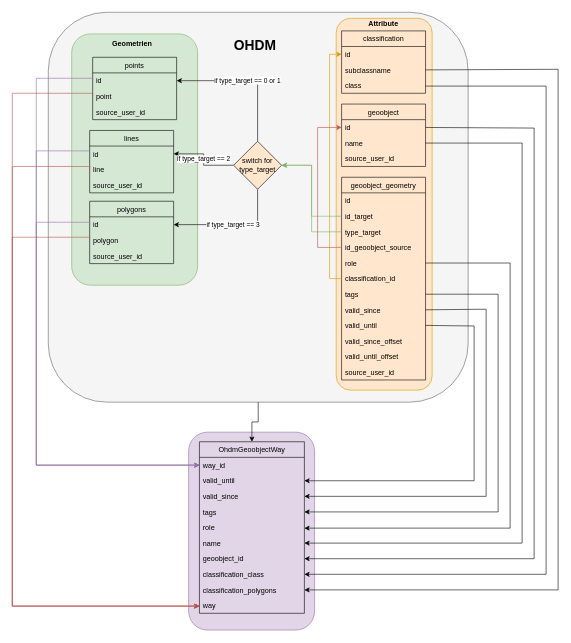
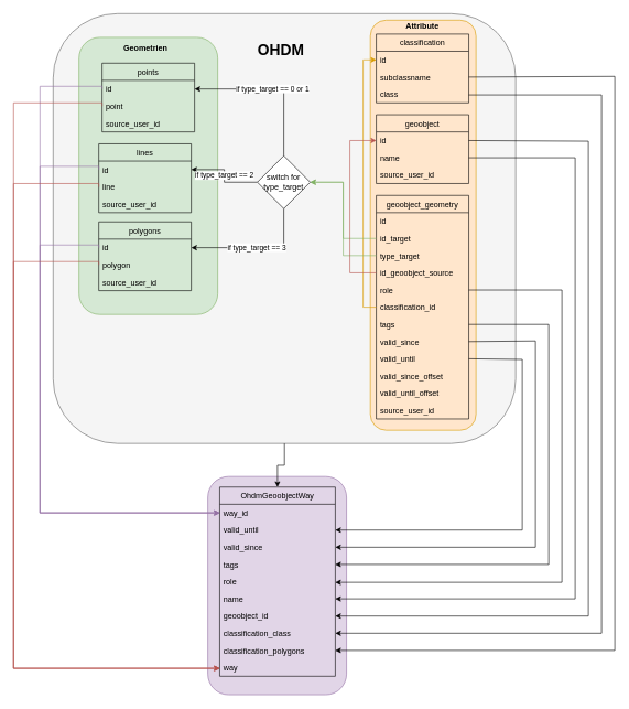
  <mxCell id="0" />
  <mxCell id="1" parent="0" />
  <mxCell id="2" value="" style="rounded=1;whiteSpace=wrap;html=1;fillColor=#e1d5e7;strokeColor=#9673a6;" vertex="1" parent="1"><mxGeometry x="314" y="720" width="210" height="330" as="geometry" /></mxCell>
  <mxCell id="3" value="" style="rounded=1;whiteSpace=wrap;html=1;fillColor=#f5f5f5;strokeColor=#666666;fontColor=#333333;" parent="1" vertex="1"><mxGeometry x="80" y="20" width="700" height="650" as="geometry" /></mxCell>
  <mxCell id="4" value="" style="rounded=1;whiteSpace=wrap;html=1;fillColor=#ffe6cc;strokeColor=#d79b00;" vertex="1" parent="1"><mxGeometry x="560" y="30" width="160" height="620" as="geometry" /></mxCell>
  <mxCell id="5" style="edgeStyle=orthogonalEdgeStyle;rounded=0;orthogonalLoop=1;jettySize=auto;html=1;entryX=0.5;entryY=0;entryDx=0;entryDy=0;startArrow=none;startFill=0;endArrow=classic;endFill=1;fontSize=22;" parent="1" source="3" target="48" edge="1"><mxGeometry relative="1" as="geometry" /></mxCell>
  <mxCell id="6" value="" style="rounded=1;whiteSpace=wrap;html=1;fillColor=#d5e8d4;strokeColor=#82b366;" parent="1" vertex="1"><mxGeometry x="119" y="56" width="210" height="419" as="geometry" /></mxCell>
  <mxCell id="7" value="classification" style="swimlane;fontStyle=0;childLayout=stackLayout;horizontal=1;startSize=26;fillColor=none;horizontalStack=0;resizeParent=1;resizeParentMax=0;resizeLast=0;collapsible=1;marginBottom=0;" parent="1" vertex="1"><mxGeometry x="569" y="51" width="140" height="104" as="geometry" /></mxCell>
  <mxCell id="8" value="id" style="text;strokeColor=none;fillColor=none;align=left;verticalAlign=top;spacingLeft=4;spacingRight=4;overflow=hidden;rotatable=0;points=[[0,0.5],[1,0.5]];portConstraint=eastwest;" parent="7" vertex="1"><mxGeometry y="26" width="140" height="26" as="geometry" /></mxCell>
  <mxCell id="9" value="subclassname" style="text;strokeColor=none;fillColor=none;align=left;verticalAlign=top;spacingLeft=4;spacingRight=4;overflow=hidden;rotatable=0;points=[[0,0.5],[1,0.5]];portConstraint=eastwest;" parent="7" vertex="1"><mxGeometry y="52" width="140" height="26" as="geometry" /></mxCell>
  <mxCell id="10" value="class" style="text;strokeColor=none;fillColor=none;align=left;verticalAlign=top;spacingLeft=4;spacingRight=4;overflow=hidden;rotatable=0;points=[[0,0.5],[1,0.5]];portConstraint=eastwest;" parent="7" vertex="1"><mxGeometry y="78" width="140" height="26" as="geometry" /></mxCell>
  <mxCell id="11" value="lines" style="swimlane;fontStyle=0;childLayout=stackLayout;horizontal=1;startSize=26;fillColor=none;horizontalStack=0;resizeParent=1;resizeParentMax=0;resizeLast=0;collapsible=1;marginBottom=0;" parent="1" vertex="1"><mxGeometry x="149" y="217" width="140" height="104" as="geometry" /></mxCell>
  <mxCell id="12" value="id" style="text;strokeColor=none;fillColor=none;align=left;verticalAlign=top;spacingLeft=4;spacingRight=4;overflow=hidden;rotatable=0;points=[[0,0.5],[1,0.5]];portConstraint=eastwest;" parent="11" vertex="1"><mxGeometry y="26" width="140" height="26" as="geometry" /></mxCell>
  <mxCell id="13" value="line" style="text;strokeColor=none;fillColor=none;align=left;verticalAlign=top;spacingLeft=4;spacingRight=4;overflow=hidden;rotatable=0;points=[[0,0.5],[1,0.5]];portConstraint=eastwest;" parent="11" vertex="1"><mxGeometry y="52" width="140" height="26" as="geometry" /></mxCell>
  <mxCell id="14" value="source_user_id" style="text;strokeColor=none;fillColor=none;align=left;verticalAlign=top;spacingLeft=4;spacingRight=4;overflow=hidden;rotatable=0;points=[[0,0.5],[1,0.5]];portConstraint=eastwest;" parent="11" vertex="1"><mxGeometry y="78" width="140" height="26" as="geometry" /></mxCell>
  <mxCell id="15" value="points" style="swimlane;fontStyle=0;childLayout=stackLayout;horizontal=1;startSize=26;fillColor=none;horizontalStack=0;resizeParent=1;resizeParentMax=0;resizeLast=0;collapsible=1;marginBottom=0;" parent="1" vertex="1"><mxGeometry x="154" y="95" width="140" height="104" as="geometry" /></mxCell>
  <mxCell id="16" value="id" style="text;strokeColor=none;fillColor=none;align=left;verticalAlign=top;spacingLeft=4;spacingRight=4;overflow=hidden;rotatable=0;points=[[0,0.5],[1,0.5]];portConstraint=eastwest;" parent="15" vertex="1"><mxGeometry y="26" width="140" height="26" as="geometry" /></mxCell>
  <mxCell id="17" value="point" style="text;strokeColor=none;fillColor=none;align=left;verticalAlign=top;spacingLeft=4;spacingRight=4;overflow=hidden;rotatable=0;points=[[0,0.5],[1,0.5]];portConstraint=eastwest;" parent="15" vertex="1"><mxGeometry y="52" width="140" height="26" as="geometry" /></mxCell>
  <mxCell id="18" value="source_user_id" style="text;strokeColor=none;fillColor=none;align=left;verticalAlign=top;spacingLeft=4;spacingRight=4;overflow=hidden;rotatable=0;points=[[0,0.5],[1,0.5]];portConstraint=eastwest;" parent="15" vertex="1"><mxGeometry y="78" width="140" height="26" as="geometry" /></mxCell>
  <mxCell id="19" value="polygons" style="swimlane;fontStyle=0;childLayout=stackLayout;horizontal=1;startSize=26;fillColor=none;horizontalStack=0;resizeParent=1;resizeParentMax=0;resizeLast=0;collapsible=1;marginBottom=0;" parent="1" vertex="1"><mxGeometry x="149" y="335" width="140" height="104" as="geometry" /></mxCell>
  <mxCell id="20" value="id" style="text;strokeColor=none;fillColor=none;align=left;verticalAlign=top;spacingLeft=4;spacingRight=4;overflow=hidden;rotatable=0;points=[[0,0.5],[1,0.5]];portConstraint=eastwest;" parent="19" vertex="1"><mxGeometry y="26" width="140" height="26" as="geometry" /></mxCell>
  <mxCell id="21" value="polygon" style="text;strokeColor=none;fillColor=none;align=left;verticalAlign=top;spacingLeft=4;spacingRight=4;overflow=hidden;rotatable=0;points=[[0,0.5],[1,0.5]];portConstraint=eastwest;" parent="19" vertex="1"><mxGeometry y="52" width="140" height="26" as="geometry" /></mxCell>
  <mxCell id="22" value="source_user_id" style="text;strokeColor=none;fillColor=none;align=left;verticalAlign=top;spacingLeft=4;spacingRight=4;overflow=hidden;rotatable=0;points=[[0,0.5],[1,0.5]];portConstraint=eastwest;" parent="19" vertex="1"><mxGeometry y="78" width="140" height="26" as="geometry" /></mxCell>
  <mxCell id="23" value="geoobject_geometry" style="swimlane;fontStyle=0;childLayout=stackLayout;horizontal=1;startSize=26;fillColor=none;horizontalStack=0;resizeParent=1;resizeParentMax=0;resizeLast=0;collapsible=1;marginBottom=0;" parent="1" vertex="1"><mxGeometry x="569" y="295" width="140" height="338" as="geometry" /></mxCell>
  <mxCell id="24" value="id" style="text;strokeColor=none;fillColor=none;align=left;verticalAlign=top;spacingLeft=4;spacingRight=4;overflow=hidden;rotatable=0;points=[[0,0.5],[1,0.5]];portConstraint=eastwest;" parent="23" vertex="1"><mxGeometry y="26" width="140" height="26" as="geometry" /></mxCell>
  <mxCell id="25" value="id_target" style="text;strokeColor=none;fillColor=none;align=left;verticalAlign=top;spacingLeft=4;spacingRight=4;overflow=hidden;rotatable=0;points=[[0,0.5],[1,0.5]];portConstraint=eastwest;" parent="23" vertex="1"><mxGeometry y="52" width="140" height="26" as="geometry" /></mxCell>
  <mxCell id="26" value="type_target" style="text;strokeColor=none;fillColor=none;align=left;verticalAlign=top;spacingLeft=4;spacingRight=4;overflow=hidden;rotatable=0;points=[[0,0.5],[1,0.5]];portConstraint=eastwest;" parent="23" vertex="1"><mxGeometry y="78" width="140" height="26" as="geometry" /></mxCell>
  <mxCell id="27" value="id_geoobject_source" style="text;strokeColor=none;fillColor=none;align=left;verticalAlign=top;spacingLeft=4;spacingRight=4;overflow=hidden;rotatable=0;points=[[0,0.5],[1,0.5]];portConstraint=eastwest;" parent="23" vertex="1"><mxGeometry y="104" width="140" height="26" as="geometry" /></mxCell>
  <mxCell id="28" value="role" style="text;strokeColor=none;fillColor=none;align=left;verticalAlign=top;spacingLeft=4;spacingRight=4;overflow=hidden;rotatable=0;points=[[0,0.5],[1,0.5]];portConstraint=eastwest;" parent="23" vertex="1"><mxGeometry y="130" width="140" height="26" as="geometry" /></mxCell>
  <mxCell id="29" value="classification_id" style="text;strokeColor=none;fillColor=none;align=left;verticalAlign=top;spacingLeft=4;spacingRight=4;overflow=hidden;rotatable=0;points=[[0,0.5],[1,0.5]];portConstraint=eastwest;" parent="23" vertex="1"><mxGeometry y="156" width="140" height="26" as="geometry" /></mxCell>
  <mxCell id="30" value="tags" style="text;strokeColor=none;fillColor=none;align=left;verticalAlign=top;spacingLeft=4;spacingRight=4;overflow=hidden;rotatable=0;points=[[0,0.5],[1,0.5]];portConstraint=eastwest;" parent="23" vertex="1"><mxGeometry y="182" width="140" height="26" as="geometry" /></mxCell>
  <mxCell id="31" value="valid_since" style="text;strokeColor=none;fillColor=none;align=left;verticalAlign=top;spacingLeft=4;spacingRight=4;overflow=hidden;rotatable=0;points=[[0,0.5],[1,0.5]];portConstraint=eastwest;" parent="23" vertex="1"><mxGeometry y="208" width="140" height="26" as="geometry" /></mxCell>
  <mxCell id="32" value="valid_until" style="text;strokeColor=none;fillColor=none;align=left;verticalAlign=top;spacingLeft=4;spacingRight=4;overflow=hidden;rotatable=0;points=[[0,0.5],[1,0.5]];portConstraint=eastwest;" parent="23" vertex="1"><mxGeometry y="234" width="140" height="26" as="geometry" /></mxCell>
  <mxCell id="33" value="valid_since_offset" style="text;strokeColor=none;fillColor=none;align=left;verticalAlign=top;spacingLeft=4;spacingRight=4;overflow=hidden;rotatable=0;points=[[0,0.5],[1,0.5]];portConstraint=eastwest;" parent="23" vertex="1"><mxGeometry y="260" width="140" height="26" as="geometry" /></mxCell>
  <mxCell id="34" value="valid_until_offset" style="text;strokeColor=none;fillColor=none;align=left;verticalAlign=top;spacingLeft=4;spacingRight=4;overflow=hidden;rotatable=0;points=[[0,0.5],[1,0.5]];portConstraint=eastwest;" parent="23" vertex="1"><mxGeometry y="286" width="140" height="26" as="geometry" /></mxCell>
  <mxCell id="35" value="source_user_id" style="text;strokeColor=none;fillColor=none;align=left;verticalAlign=top;spacingLeft=4;spacingRight=4;overflow=hidden;rotatable=0;points=[[0,0.5],[1,0.5]];portConstraint=eastwest;" parent="23" vertex="1"><mxGeometry y="312" width="140" height="26" as="geometry" /></mxCell>
  <mxCell id="36" value="geoobject" style="swimlane;fontStyle=0;childLayout=stackLayout;horizontal=1;startSize=26;fillColor=none;horizontalStack=0;resizeParent=1;resizeParentMax=0;resizeLast=0;collapsible=1;marginBottom=0;" parent="1" vertex="1"><mxGeometry x="569" y="173" width="140" height="104" as="geometry" /></mxCell>
  <mxCell id="37" value="id" style="text;strokeColor=none;fillColor=none;align=left;verticalAlign=top;spacingLeft=4;spacingRight=4;overflow=hidden;rotatable=0;points=[[0,0.5],[1,0.5]];portConstraint=eastwest;" parent="36" vertex="1"><mxGeometry y="26" width="140" height="26" as="geometry" /></mxCell>
  <mxCell id="38" value="name" style="text;strokeColor=none;fillColor=none;align=left;verticalAlign=top;spacingLeft=4;spacingRight=4;overflow=hidden;rotatable=0;points=[[0,0.5],[1,0.5]];portConstraint=eastwest;" parent="36" vertex="1"><mxGeometry y="52" width="140" height="26" as="geometry" /></mxCell>
  <mxCell id="39" value="source_user_id" style="text;strokeColor=none;fillColor=none;align=left;verticalAlign=top;spacingLeft=4;spacingRight=4;overflow=hidden;rotatable=0;points=[[0,0.5],[1,0.5]];portConstraint=eastwest;" parent="36" vertex="1"><mxGeometry y="78" width="140" height="26" as="geometry" /></mxCell>
  <mxCell id="40" style="edgeStyle=orthogonalEdgeStyle;rounded=0;orthogonalLoop=1;jettySize=auto;html=1;entryX=0;entryY=0.5;entryDx=0;entryDy=0;fillColor=#ffe6cc;strokeColor=#d79b00;" parent="1" source="29" target="8" edge="1"><mxGeometry relative="1" as="geometry" /></mxCell>
  <mxCell id="41" style="edgeStyle=orthogonalEdgeStyle;rounded=0;orthogonalLoop=1;jettySize=auto;html=1;exitX=0;exitY=0.5;exitDx=0;exitDy=0;fillColor=#d5e8d4;strokeColor=#82b366;entryX=1;entryY=0.5;entryDx=0;entryDy=0;" parent="1" source="25" target="47" edge="1"><mxGeometry relative="1" as="geometry" /></mxCell>
  <mxCell id="42" style="edgeStyle=orthogonalEdgeStyle;rounded=0;orthogonalLoop=1;jettySize=auto;html=1;exitX=0;exitY=0.5;exitDx=0;exitDy=0;entryX=1;entryY=0.5;entryDx=0;entryDy=0;fillColor=#d5e8d4;strokeColor=#82b366;" parent="1" source="26" target="47" edge="1"><mxGeometry relative="1" as="geometry" /></mxCell>
  <mxCell id="43" style="edgeStyle=orthogonalEdgeStyle;rounded=0;orthogonalLoop=1;jettySize=auto;html=1;exitX=0;exitY=0.5;exitDx=0;exitDy=0;entryX=0;entryY=0.5;entryDx=0;entryDy=0;fillColor=#f8cecc;strokeColor=#b85450;" parent="1" source="27" target="37" edge="1"><mxGeometry relative="1" as="geometry"><Array as="points"><mxPoint x="529" y="412" /><mxPoint x="529" y="212" /></Array></mxGeometry></mxCell>
  <mxCell id="44" value="if type_target == 3" style="edgeStyle=orthogonalEdgeStyle;rounded=0;orthogonalLoop=1;jettySize=auto;html=1;exitX=0.5;exitY=1;exitDx=0;exitDy=0;entryX=1;entryY=0.5;entryDx=0;entryDy=0;startArrow=none;startFill=0;endArrow=classic;endFill=1;" parent="1" source="47" target="20" edge="1"><mxGeometry relative="1" as="geometry" /></mxCell>
  <mxCell id="45" value="if type_target == 0 or 1" style="edgeStyle=orthogonalEdgeStyle;rounded=0;orthogonalLoop=1;jettySize=auto;html=1;entryX=1;entryY=0.5;entryDx=0;entryDy=0;startArrow=none;startFill=0;endArrow=classic;endFill=1;" parent="1" source="47" target="16" edge="1"><mxGeometry relative="1" as="geometry" /></mxCell>
  <mxCell id="46" value="if type_target == 2" style="edgeStyle=orthogonalEdgeStyle;rounded=0;orthogonalLoop=1;jettySize=auto;html=1;entryX=1;entryY=0.5;entryDx=0;entryDy=0;startArrow=none;startFill=0;endArrow=classic;endFill=1;" parent="1" source="47" target="12" edge="1"><mxGeometry relative="1" as="geometry" /></mxCell>
- <mxCell id="47" value="switch for&lt;br&gt;type_target" style="rhombus;whiteSpace=wrap;html=1;fillColor=#ffe6cc;" parent="1" vertex="1"><mxGeometry x="389" y="235" width="80" height="80" as="geometry" /></mxCell>
+ <mxCell id="47" value="switch for&lt;br&gt;type_target" style="rhombus;whiteSpace=wrap;html=1;" parent="1" vertex="1"><mxGeometry x="389" y="235" width="80" height="80" as="geometry" /></mxCell>
  <mxCell id="48" value="OhdmGeoobjectWay" style="swimlane;fontStyle=0;childLayout=stackLayout;horizontal=1;startSize=26;fillColor=none;horizontalStack=0;resizeParent=1;resizeParentMax=0;resizeLast=0;collapsible=1;marginBottom=0;" parent="1" vertex="1"><mxGeometry x="332" y="736" width="175" height="286" as="geometry" /></mxCell>
  <mxCell id="49" value="way_id" style="text;strokeColor=none;fillColor=none;align=left;verticalAlign=top;spacingLeft=4;spacingRight=4;overflow=hidden;rotatable=0;points=[[0,0.5],[1,0.5]];portConstraint=eastwest;" parent="48" vertex="1"><mxGeometry y="26" width="175" height="26" as="geometry" /></mxCell>
  <mxCell id="50" value="valid_until" style="text;strokeColor=none;fillColor=none;align=left;verticalAlign=top;spacingLeft=4;spacingRight=4;overflow=hidden;rotatable=0;points=[[0,0.5],[1,0.5]];portConstraint=eastwest;" parent="48" vertex="1"><mxGeometry y="52" width="175" height="26" as="geometry" /></mxCell>
  <mxCell id="51" value="valid_since" style="text;strokeColor=none;fillColor=none;align=left;verticalAlign=top;spacingLeft=4;spacingRight=4;overflow=hidden;rotatable=0;points=[[0,0.5],[1,0.5]];portConstraint=eastwest;" parent="48" vertex="1"><mxGeometry y="78" width="175" height="26" as="geometry" /></mxCell>
  <mxCell id="52" value="tags" style="text;strokeColor=none;fillColor=none;align=left;verticalAlign=top;spacingLeft=4;spacingRight=4;overflow=hidden;rotatable=0;points=[[0,0.5],[1,0.5]];portConstraint=eastwest;" parent="48" vertex="1"><mxGeometry y="104" width="175" height="26" as="geometry" /></mxCell>
  <mxCell id="53" value="role" style="text;strokeColor=none;fillColor=none;align=left;verticalAlign=top;spacingLeft=4;spacingRight=4;overflow=hidden;rotatable=0;points=[[0,0.5],[1,0.5]];portConstraint=eastwest;" parent="48" vertex="1"><mxGeometry y="130" width="175" height="26" as="geometry" /></mxCell>
  <mxCell id="54" value="name" style="text;strokeColor=none;fillColor=none;align=left;verticalAlign=top;spacingLeft=4;spacingRight=4;overflow=hidden;rotatable=0;points=[[0,0.5],[1,0.5]];portConstraint=eastwest;" parent="48" vertex="1"><mxGeometry y="156" width="175" height="26" as="geometry" /></mxCell>
  <mxCell id="55" value="geoobject_id" style="text;strokeColor=none;fillColor=none;align=left;verticalAlign=top;spacingLeft=4;spacingRight=4;overflow=hidden;rotatable=0;points=[[0,0.5],[1,0.5]];portConstraint=eastwest;" parent="48" vertex="1"><mxGeometry y="182" width="175" height="26" as="geometry" /></mxCell>
  <mxCell id="56" value="classification_class" style="text;strokeColor=none;fillColor=none;align=left;verticalAlign=top;spacingLeft=4;spacingRight=4;overflow=hidden;rotatable=0;points=[[0,0.5],[1,0.5]];portConstraint=eastwest;" parent="48" vertex="1"><mxGeometry y="208" width="175" height="26" as="geometry" /></mxCell>
  <mxCell id="57" value="classification_polygons" style="text;strokeColor=none;fillColor=none;align=left;verticalAlign=top;spacingLeft=4;spacingRight=4;overflow=hidden;rotatable=0;points=[[0,0.5],[1,0.5]];portConstraint=eastwest;" parent="48" vertex="1"><mxGeometry y="234" width="175" height="26" as="geometry" /></mxCell>
  <mxCell id="58" value="way" style="text;strokeColor=none;fillColor=none;align=left;verticalAlign=top;spacingLeft=4;spacingRight=4;overflow=hidden;rotatable=0;points=[[0,0.5],[1,0.5]];portConstraint=eastwest;" parent="48" vertex="1"><mxGeometry y="260" width="175" height="26" as="geometry" /></mxCell>
  <mxCell id="59" style="edgeStyle=orthogonalEdgeStyle;rounded=0;orthogonalLoop=1;jettySize=auto;html=1;entryX=0;entryY=0.5;entryDx=0;entryDy=0;startArrow=classic;startFill=1;endArrow=none;endFill=0;fontSize=22;fillColor=#e1d5e7;strokeColor=#9673a6;" parent="1" source="49" target="20" edge="1"><mxGeometry relative="1" as="geometry"><Array as="points"><mxPoint x="60" y="775" /><mxPoint x="60" y="370" /></Array></mxGeometry></mxCell>
  <mxCell id="60" style="edgeStyle=orthogonalEdgeStyle;rounded=0;orthogonalLoop=1;jettySize=auto;html=1;entryX=0;entryY=0.5;entryDx=0;entryDy=0;startArrow=classic;startFill=1;endArrow=none;endFill=0;fontSize=22;fillColor=#e1d5e7;strokeColor=#9673a6;" parent="1" source="49" target="12" edge="1"><mxGeometry relative="1" as="geometry"><Array as="points"><mxPoint x="60" y="775" /><mxPoint x="60" y="251" /></Array></mxGeometry></mxCell>
  <mxCell id="61" style="edgeStyle=orthogonalEdgeStyle;rounded=0;orthogonalLoop=1;jettySize=auto;html=1;entryX=0;entryY=0.5;entryDx=0;entryDy=0;startArrow=classic;startFill=1;endArrow=none;endFill=0;fontSize=22;fillColor=#e1d5e7;strokeColor=#9673a6;" parent="1" source="49" target="16" edge="1"><mxGeometry relative="1" as="geometry"><Array as="points"><mxPoint x="60" y="775" /><mxPoint x="60" y="130" /></Array></mxGeometry></mxCell>
  <mxCell id="62" style="edgeStyle=orthogonalEdgeStyle;rounded=0;orthogonalLoop=1;jettySize=auto;html=1;entryX=0;entryY=0.5;entryDx=0;entryDy=0;startArrow=classic;startFill=1;endArrow=none;endFill=0;fontSize=22;fillColor=#f8cecc;strokeColor=#b85450;" parent="1" source="58" target="21" edge="1"><mxGeometry relative="1" as="geometry"><Array as="points"><mxPoint x="20" y="1010" /><mxPoint x="20" y="395" /></Array></mxGeometry></mxCell>
  <mxCell id="63" style="edgeStyle=orthogonalEdgeStyle;rounded=0;orthogonalLoop=1;jettySize=auto;html=1;entryX=0;entryY=0.5;entryDx=0;entryDy=0;startArrow=classic;startFill=1;endArrow=none;endFill=0;fontSize=22;fillColor=#f8cecc;strokeColor=#b85450;" parent="1" source="58" target="13" edge="1"><mxGeometry relative="1" as="geometry"><Array as="points"><mxPoint x="20" y="1010" /><mxPoint x="20" y="277" /></Array></mxGeometry></mxCell>
  <mxCell id="64" style="edgeStyle=orthogonalEdgeStyle;rounded=0;orthogonalLoop=1;jettySize=auto;html=1;entryX=0;entryY=0.5;entryDx=0;entryDy=0;startArrow=classic;startFill=1;endArrow=none;endFill=0;fontSize=22;fillColor=#f8cecc;strokeColor=#b85450;" parent="1" source="58" target="17" edge="1"><mxGeometry relative="1" as="geometry"><Array as="points"><mxPoint x="20" y="1010" /><mxPoint x="20" y="155" /></Array></mxGeometry></mxCell>
  <mxCell id="65" style="edgeStyle=orthogonalEdgeStyle;rounded=0;orthogonalLoop=1;jettySize=auto;html=1;startArrow=classic;startFill=1;endArrow=none;endFill=0;fontSize=22;entryX=1;entryY=0.5;entryDx=0;entryDy=0;" parent="1" source="57" target="9" edge="1"><mxGeometry relative="1" as="geometry"><mxPoint x="910" y="217.143" as="targetPoint" /><Array as="points"><mxPoint x="930" y="983" /><mxPoint x="930" y="115" /></Array></mxGeometry></mxCell>
  <mxCell id="66" style="edgeStyle=orthogonalEdgeStyle;rounded=0;orthogonalLoop=1;jettySize=auto;html=1;startArrow=classic;startFill=1;endArrow=none;endFill=0;fontSize=22;" parent="1" source="56" target="10" edge="1"><mxGeometry relative="1" as="geometry"><Array as="points"><mxPoint x="910" y="957" /><mxPoint x="910" y="143" /></Array></mxGeometry></mxCell>
  <mxCell id="67" style="edgeStyle=orthogonalEdgeStyle;rounded=0;orthogonalLoop=1;jettySize=auto;html=1;entryX=1;entryY=0.5;entryDx=0;entryDy=0;startArrow=classic;startFill=1;endArrow=none;endFill=0;fontSize=22;" parent="1" source="55" target="37" edge="1"><mxGeometry relative="1" as="geometry"><Array as="points"><mxPoint x="890" y="931" /><mxPoint x="890" y="213" /></Array></mxGeometry></mxCell>
  <mxCell id="68" style="edgeStyle=orthogonalEdgeStyle;rounded=0;orthogonalLoop=1;jettySize=auto;html=1;entryX=1;entryY=0.5;entryDx=0;entryDy=0;startArrow=classic;startFill=1;endArrow=none;endFill=0;fontSize=22;" parent="1" source="54" target="38" edge="1"><mxGeometry relative="1" as="geometry"><Array as="points"><mxPoint x="870" y="905" /><mxPoint x="870" y="238" /></Array></mxGeometry></mxCell>
  <mxCell id="69" style="edgeStyle=orthogonalEdgeStyle;rounded=0;orthogonalLoop=1;jettySize=auto;html=1;entryX=1;entryY=0.5;entryDx=0;entryDy=0;startArrow=classic;startFill=1;endArrow=none;endFill=0;fontSize=22;" parent="1" source="53" target="28" edge="1"><mxGeometry relative="1" as="geometry"><Array as="points"><mxPoint x="850" y="880" /><mxPoint x="850" y="438" /></Array></mxGeometry></mxCell>
  <mxCell id="70" style="edgeStyle=orthogonalEdgeStyle;rounded=0;orthogonalLoop=1;jettySize=auto;html=1;entryX=1;entryY=0.5;entryDx=0;entryDy=0;startArrow=classic;startFill=1;endArrow=none;endFill=0;fontSize=22;" parent="1" source="52" target="30" edge="1"><mxGeometry relative="1" as="geometry"><Array as="points"><mxPoint x="830" y="853" /><mxPoint x="830" y="490" /></Array></mxGeometry></mxCell>
  <mxCell id="71" style="edgeStyle=orthogonalEdgeStyle;rounded=0;orthogonalLoop=1;jettySize=auto;html=1;entryX=1;entryY=0.5;entryDx=0;entryDy=0;startArrow=classic;startFill=1;endArrow=none;endFill=0;fontSize=22;" parent="1" source="51" target="31" edge="1"><mxGeometry relative="1" as="geometry"><Array as="points"><mxPoint x="810" y="827" /><mxPoint x="810" y="515" /></Array></mxGeometry></mxCell>
  <mxCell id="72" style="edgeStyle=orthogonalEdgeStyle;rounded=0;orthogonalLoop=1;jettySize=auto;html=1;entryX=1;entryY=0.5;entryDx=0;entryDy=0;startArrow=classic;startFill=1;endArrow=none;endFill=0;fontSize=22;" parent="1" source="50" target="32" edge="1"><mxGeometry relative="1" as="geometry"><Array as="points"><mxPoint x="790" y="801" /><mxPoint x="790" y="543" /></Array></mxGeometry></mxCell>
  <mxCell id="73" value="Geometrien" style="text;html=1;strokeColor=none;fillColor=none;align=center;verticalAlign=middle;whiteSpace=wrap;rounded=0;fontStyle=1" vertex="1" parent="1"><mxGeometry x="140" y="62" width="160" height="20" as="geometry" /></mxCell>
  <mxCell id="74" value="Attribute" style="text;html=1;strokeColor=none;fillColor=none;align=center;verticalAlign=middle;whiteSpace=wrap;rounded=0;fontStyle=1" vertex="1" parent="1"><mxGeometry x="559" y="30" width="160" height="20" as="geometry" /></mxCell>
  <mxCell id="75" value="OHDM" style="text;html=1;strokeColor=none;fillColor=none;align=center;verticalAlign=middle;whiteSpace=wrap;rounded=0;fontStyle=1;fontSize=23;" vertex="1" parent="1"><mxGeometry x="290" y="66" width="270" height="20" as="geometry" /></mxCell>
